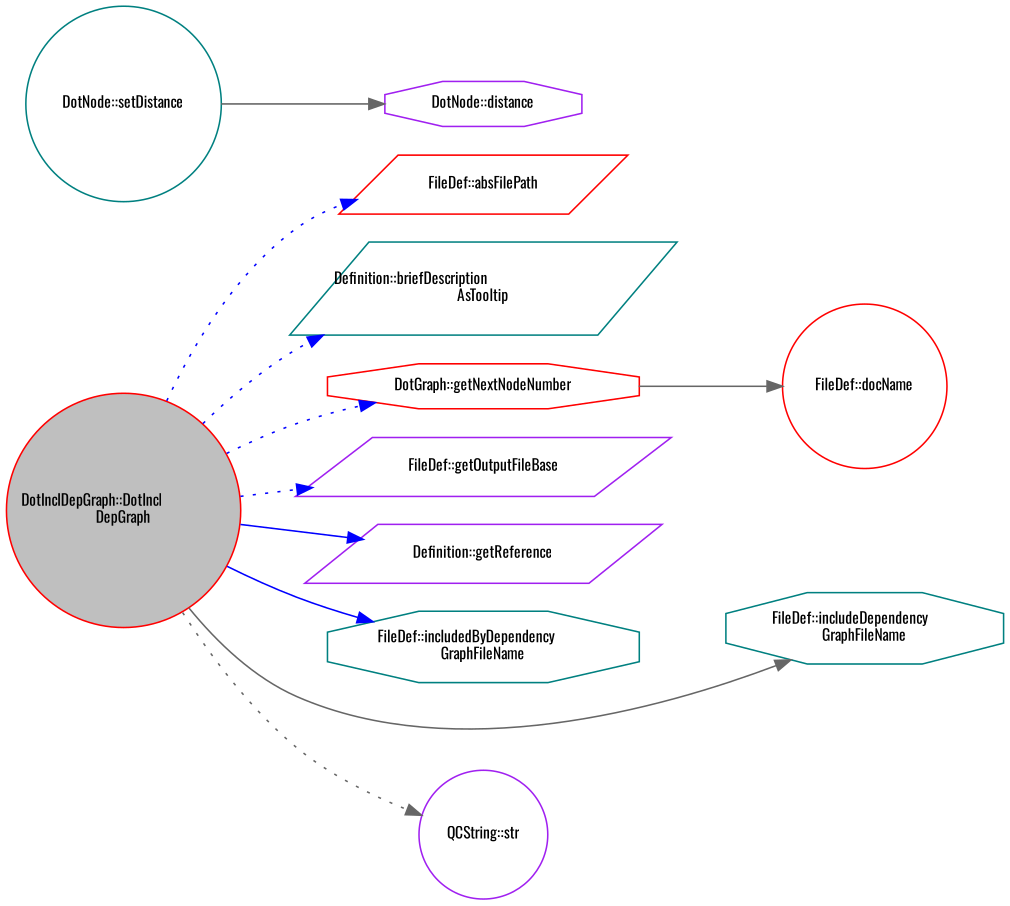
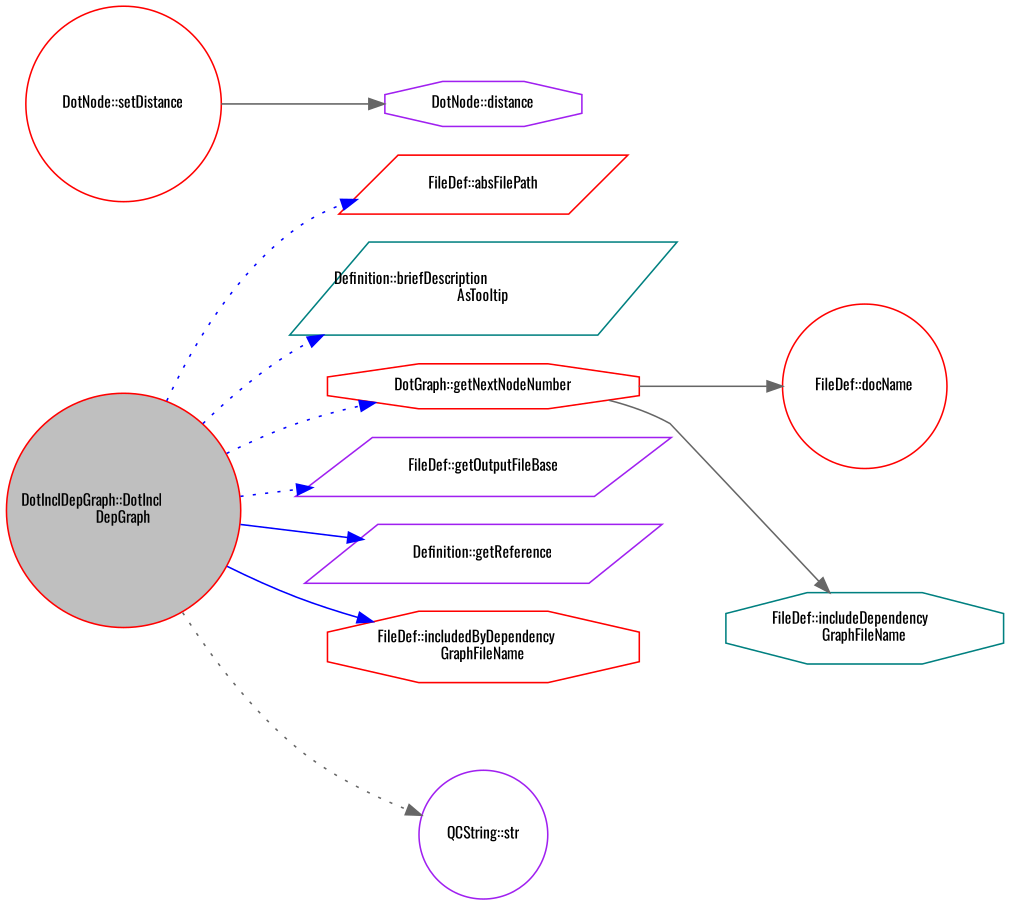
  digraph {
    fontname=Oswald
    rankdir=LR
    node [color=red fillcolor=white fontname=Oswald fontsize=10 shape=circle style=filled]
    edge [color=blue fontname=Oswald fontsize=10 labelfontname=Helvetica labelfontsize=10 style=dotted]
    n1 [fillcolor=grey75 fontcolor=black height=0.2 label="DotInclDepGraph::DotIncl\lDepGraph" width=0.4]
    n2 [height=0.2 label="FileDef::absFilePath" shape=parallelogram width=0.4]
    n3 [color=teal height=0.2 label="Definition::briefDescription\lAsTooltip" shape=parallelogram width=0.4]
    n4 [height=0.2 label="DotGraph::getNextNodeNumber" shape=octagon width=0.4]
    n5 [color=purple height=0.2 label="FileDef::getOutputFileBase" shape=parallelogram width=0.4]
    n6 [color=purple height=0.2 label="Definition::getReference" shape=parallelogram width=0.4]
-   n7 [color=teal height=0.2 label="FileDef::includedByDependency\lGraphFileName" shape=octagon width=0.4]
+   n7 [height=0.2 label="FileDef::includedByDependency\lGraphFileName" shape=octagon width=0.4]
    n8 [color=teal height=0.2 label="FileDef::includeDependency\lGraphFileName" shape=octagon width=0.4]
    n9 [color=purple height=0.2 label="QCString::str" width=0.4]
    n10 [height=0.2 label="FileDef::docName" width=0.4]
-   n11 [color=teal height=0.2 label="DotNode::setDistance" width=0.4]
+   n11 [height=0.2 label="DotNode::setDistance" width=0.4]
    n12 [color=purple height=0.2 label="DotNode::distance" shape=octagon width=0.4]
    n1 -> n2
    n1 -> n3
    n1 -> n4
    n1 -> n5
    n1 -> n6 [style=solid]
    n1 -> n7 [style=solid]
-   n1 -> n8 [color=gray40 style=solid]
+   n4 -> n8 [color=gray40 style=solid]
    n1 -> n9 [color=gray40]
    n4 -> n10 [color=gray40 style=solid]
    n11 -> n12 [color=gray40 style=solid]
  }
